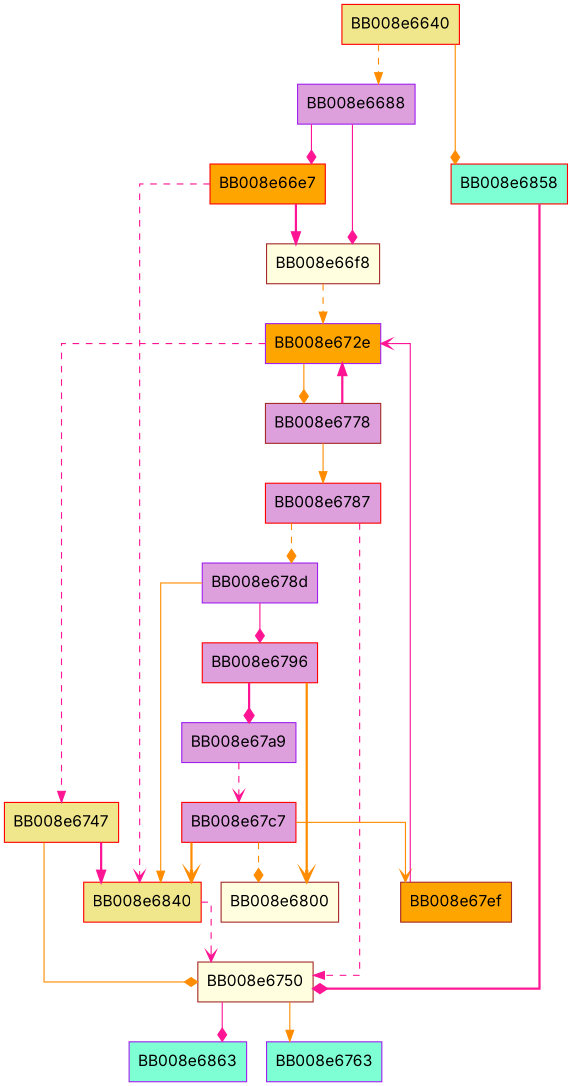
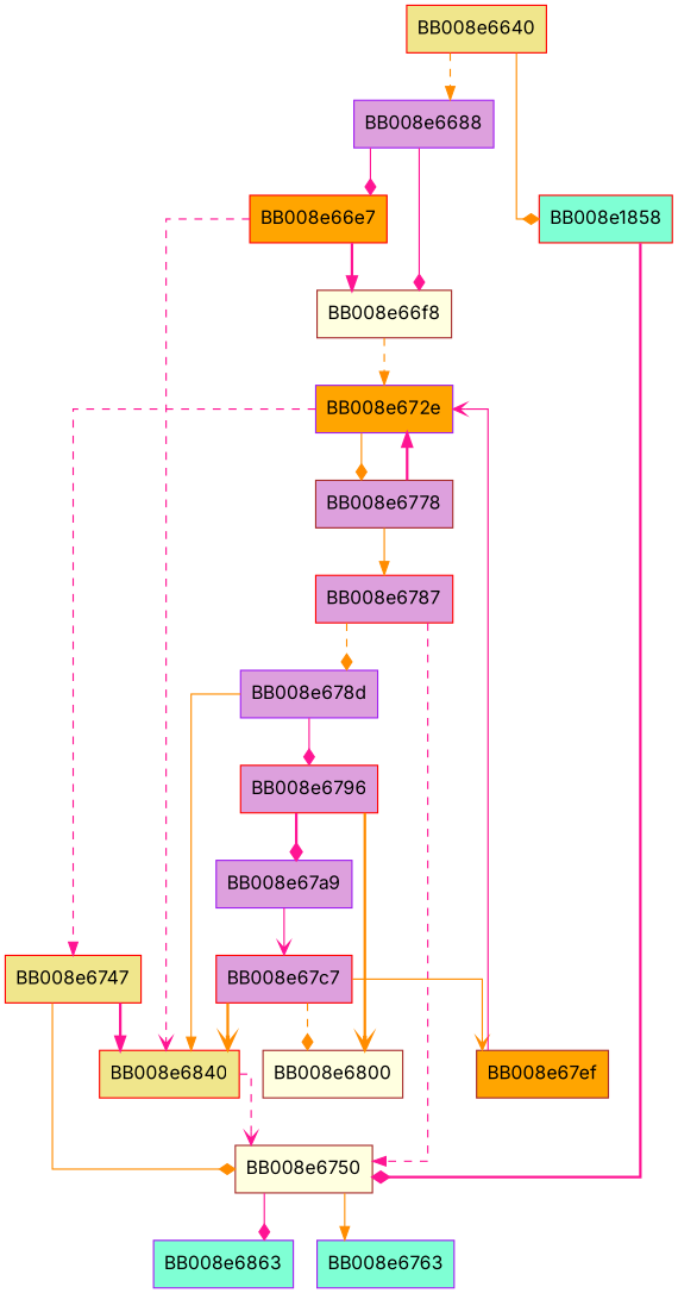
  digraph {
    fontname=Inter
    splines=ortho
    node [color=red fillcolor=plum fontname=Inter shape=box style=filled]
    edge [arrowhead=diamond color=deeppink fontname=Inter style=solid]
    BB008e6640 [fillcolor=khaki]
-   BB008e6858 [fillcolor=aquamarine]
+   BB008e6858 [fillcolor=aquamarine label=BB008e1858]
    BB008e6688 [color=purple]
    BB008e6750 [color=brown fillcolor=lightyellow]
    BB008e66f8 [color=brown fillcolor=lightyellow]
    BB008e66e7 [fillcolor=orange]
    BB008e6863 [color=purple fillcolor=aquamarine]
    BB008e6763 [color=purple fillcolor=aquamarine]
    BB008e672e [color=purple fillcolor=orange]
    BB008e6840 [fillcolor=khaki]
    BB008e6778 [color=brown]
    BB008e6747 [fillcolor=khaki]
    BB008e6787
    BB008e678d [color=purple]
    BB008e6796
    BB008e6800 [color=brown fillcolor=lightyellow]
    BB008e67a9 [color=purple]
    BB008e67c7
    BB008e67ef [color=brown fillcolor=orange]
    BB008e6640 -> BB008e6858 [color=darkorange]
    BB008e6640 -> BB008e6688 [arrowhead=normal color=darkorange style=dashed]
    BB008e6858 -> BB008e6750 [style=bold]
    BB008e6688 -> BB008e66f8
    BB008e6688 -> BB008e66e7
    BB008e6750 -> BB008e6863
    BB008e6750 -> BB008e6763 [arrowhead=normal color=darkorange]
    BB008e66f8 -> BB008e672e [arrowhead=normal color=darkorange style=dashed]
    BB008e66e7 -> BB008e66f8 [arrowhead=normal style=bold]
    BB008e66e7 -> BB008e6840 [arrowhead=vee style=dashed]
    BB008e672e -> BB008e6778 [color=darkorange]
    BB008e672e -> BB008e6747 [arrowhead=normal style=dashed]
    BB008e6840 -> BB008e6750 [arrowhead=vee style=dashed]
    BB008e6778 -> BB008e672e [arrowhead=normal style=bold]
    BB008e6778 -> BB008e6787 [arrowhead=normal color=darkorange]
    BB008e6747 -> BB008e6750 [color=darkorange]
    BB008e6747 -> BB008e6840 [arrowhead=normal style=bold]
    BB008e6787 -> BB008e6750 [arrowhead=normal style=dashed]
    BB008e6787 -> BB008e678d [color=darkorange style=dashed]
    BB008e678d -> BB008e6840 [arrowhead=normal color=darkorange]
    BB008e678d -> BB008e6796
    BB008e6796 -> BB008e6800 [arrowhead=vee color=darkorange style=bold]
    BB008e6796 -> BB008e67a9 [style=bold]
-   BB008e67a9 -> BB008e67c7 [arrowhead=vee style=dashed]
+   BB008e67a9 -> BB008e67c7 [arrowhead=vee]
    BB008e67c7 -> BB008e6840 [arrowhead=vee color=darkorange style=bold]
    BB008e67c7 -> BB008e6800 [color=darkorange style=dashed]
    BB008e67c7 -> BB008e67ef [arrowhead=vee color=darkorange]
    BB008e67ef -> BB008e672e [arrowhead=vee]
  }
